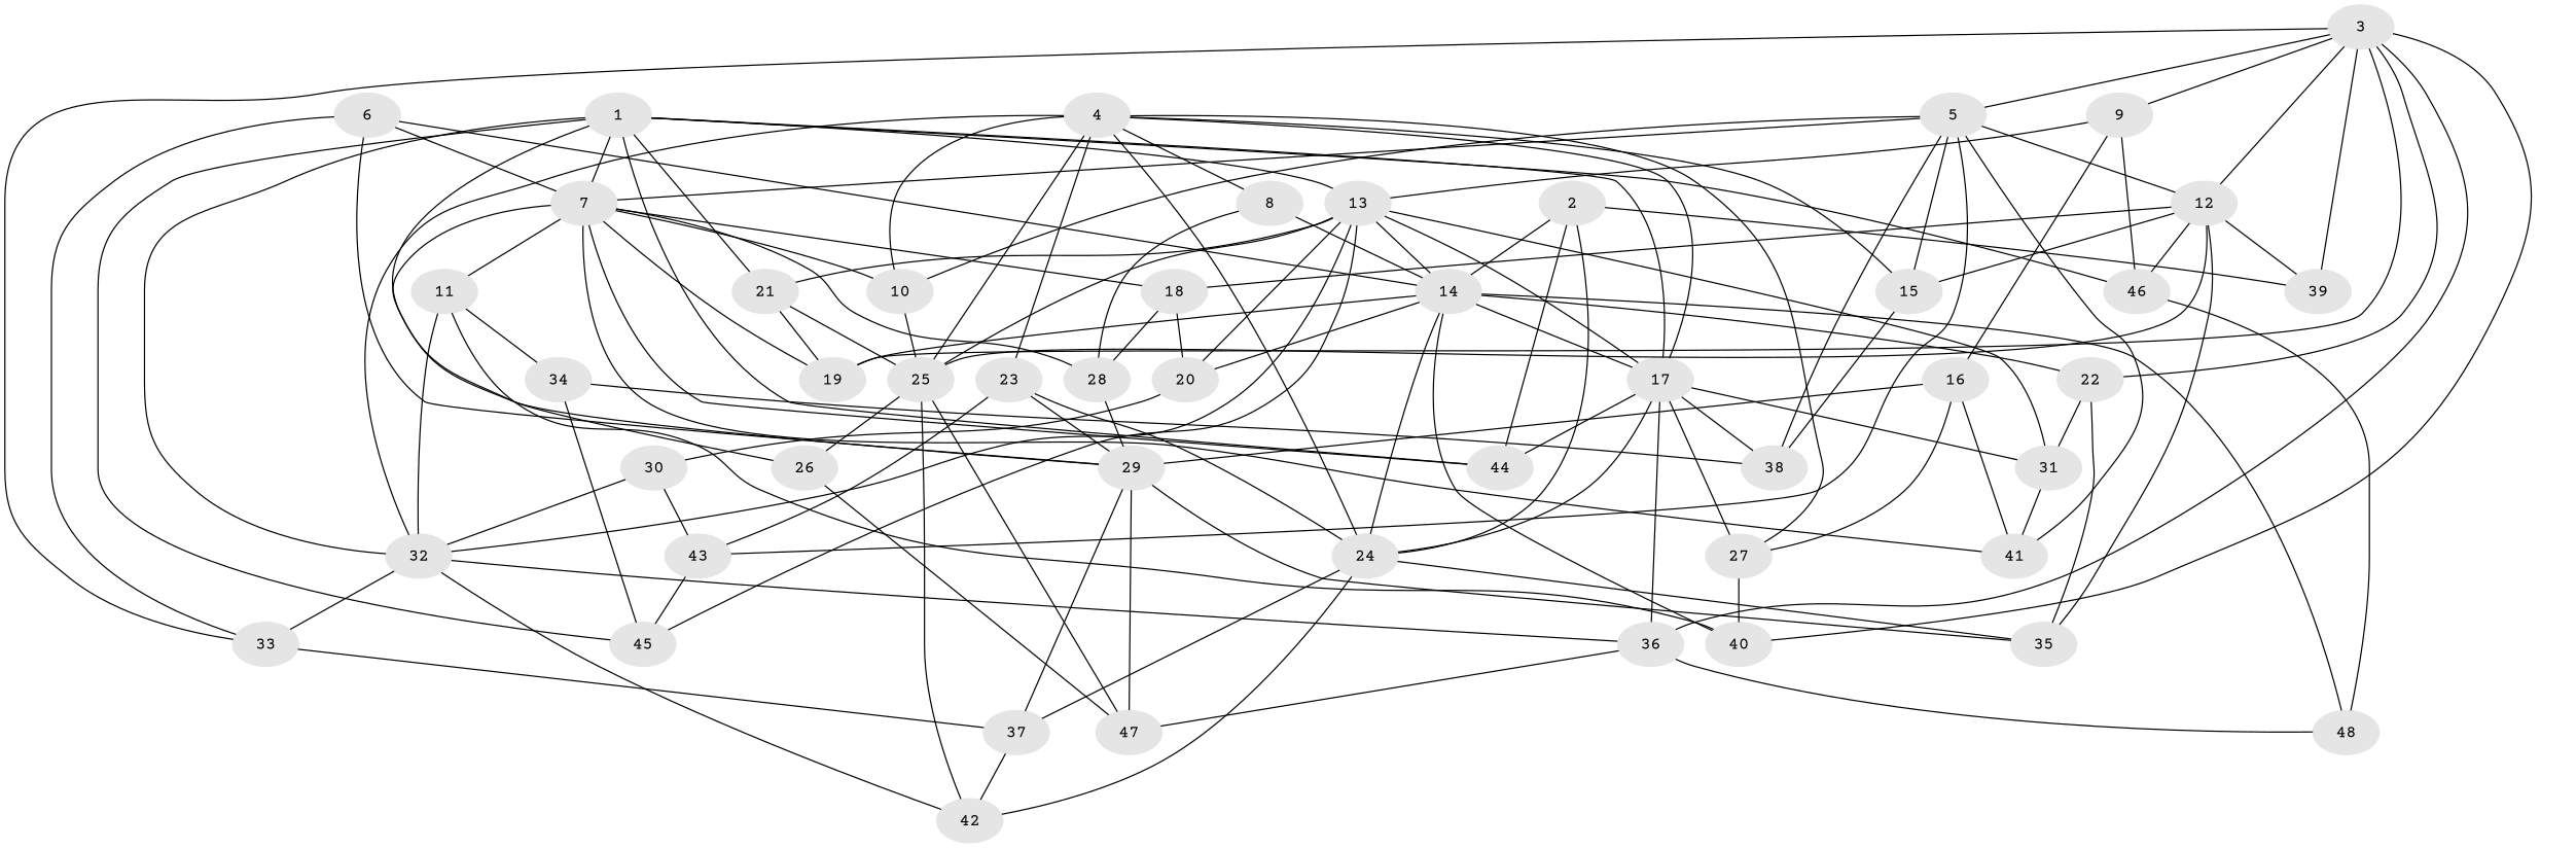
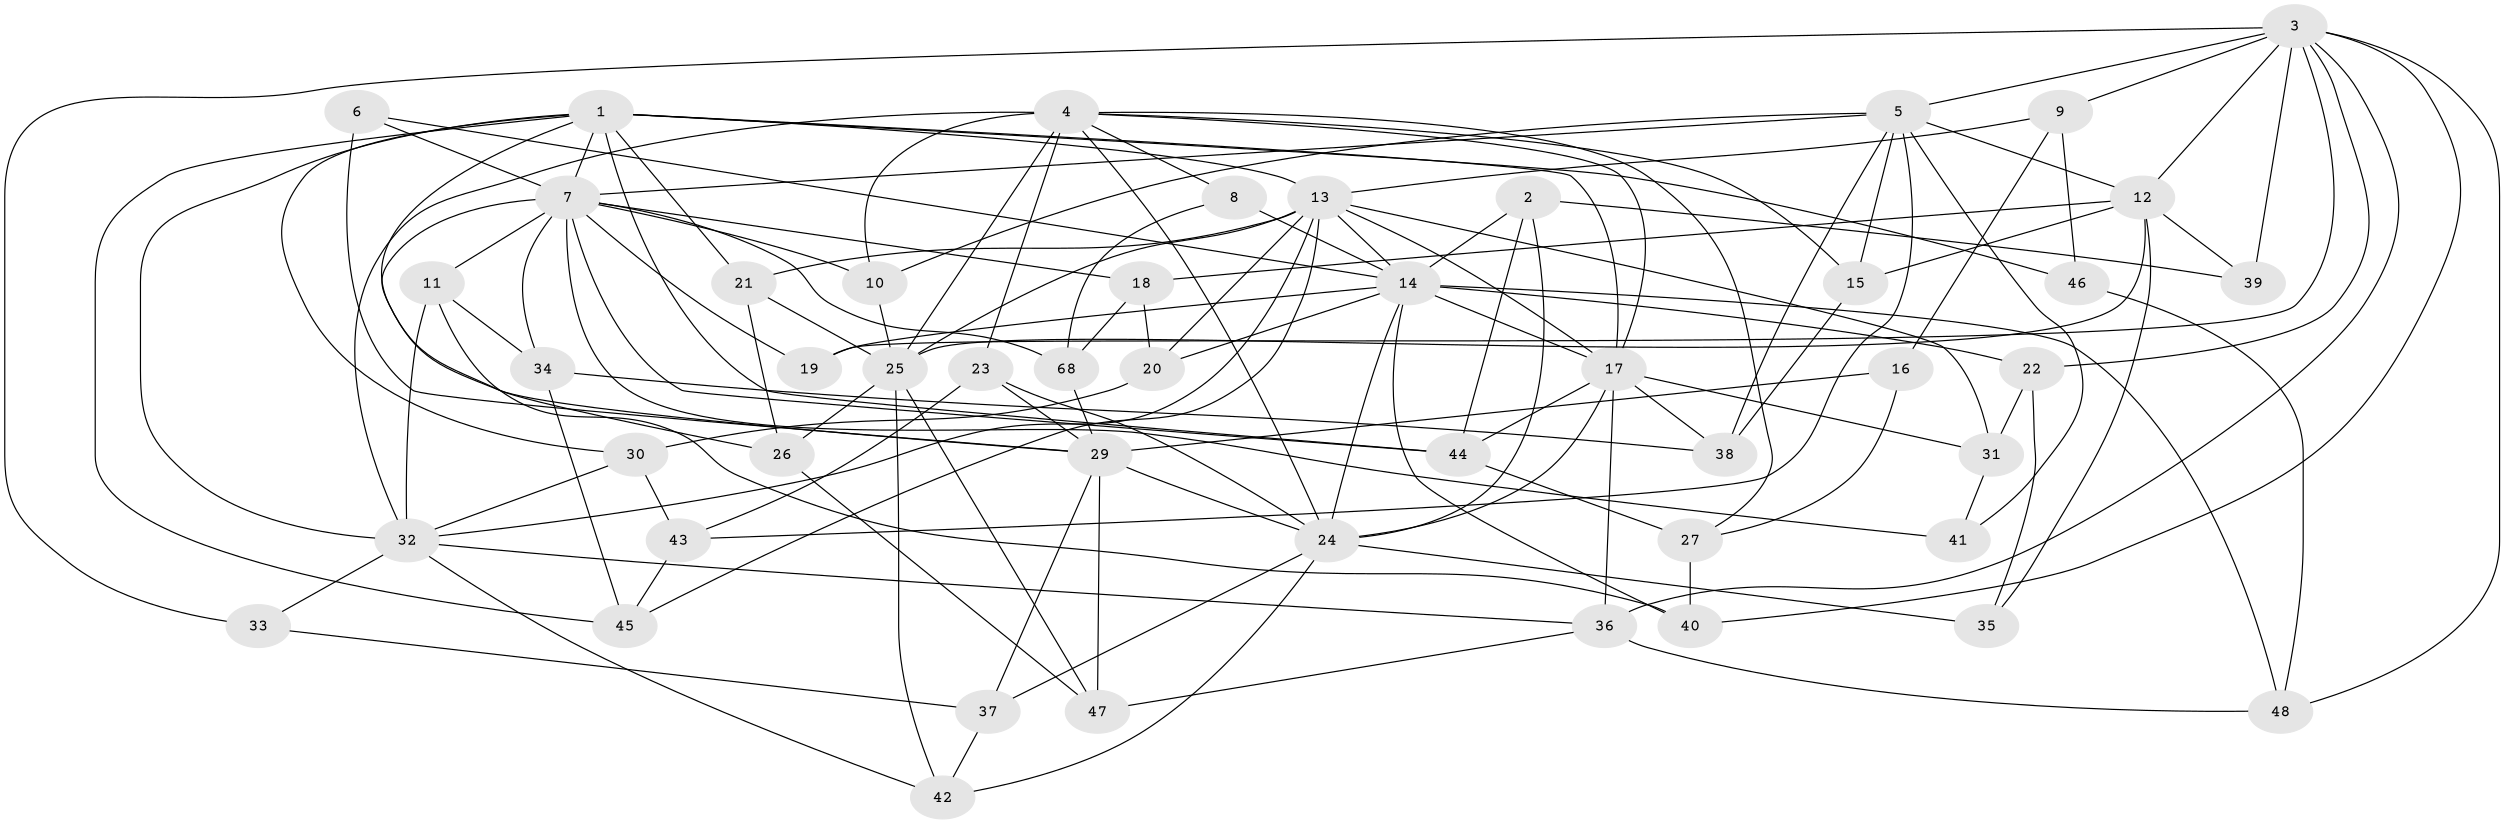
  graph {
    fontname="Courier Prime"
    node [color=gray90 fontname="Courier Prime" style=filled]
    edge [fontname="Courier Prime" weight=1.0]
    1
    7
    13
    17
    21
    29
    30
    32
    44
    45
    46
    19
    10
    41
    11
    18
    26
-   28
+   28 [label=68]
    34
    14
    25
    20
    31
    24
    36
    27
    38
    35
    37
    47
    43
    33
    42
    48
    2
    39
    22
    40
    3
    5
    9
    12
    15
    16
    4
    8
    23
    6
    1 -- 7
    1 -- 13 [weight=2.0]
    1 -- 17
    1 -- 21
    1 -- 29
+   1 -- 30
    1 -- 32 [weight=2.0]
    1 -- 44
    1 -- 45
    1 -- 46
    7 -- 44
    7 -- 19
    7 -- 10
    7 -- 41
    7 -- 11
    7 -- 18
    7 -- 26
    7 -- 28
+   7 -- 34
    13 -- 17
    13 -- 21
    13 -- 32 [weight=2.0]
    13 -- 45
    13 -- 14
    13 -- 25
    13 -- 20
    13 -- 31
    17 -- 44
    17 -- 31
    17 -- 24 [weight=3.0]
    17 -- 36
-   17 -- 27
+   44 -- 27
    17 -- 38
-   21 -- 19
+   21 -- 26
    21 -- 25
-   29 -- 35
+   29 -- 24
    29 -- 37
    29 -- 47
    30 -- 32
    30 -- 43
    32 -- 36
    32 -- 33
    32 -- 42
    46 -- 48
    10 -- 25
    11 -- 32
    11 -- 34
    11 -- 40
    18 -- 28
    18 -- 20
    26 -- 47
    28 -- 29
    34 -- 45
    34 -- 38
    14 -- 17
    14 -- 19
    14 -- 20
    14 -- 24
    14 -- 48
    14 -- 22
    14 -- 40
    25 -- 26
    25 -- 47
    25 -- 42
    20 -- 30
    31 -- 41
    24 -- 35
    24 -- 37
    24 -- 42
    36 -- 47
    36 -- 48
    27 -- 40
    37 -- 42
    43 -- 45
    33 -- 37
    2 -- 44
    2 -- 14
    2 -- 24
    2 -- 39
    22 -- 31
    22 -- 35
    3 -- 19 [weight=2.0]
    3 -- 36
    3 -- 33
+   3 -- 48
    3 -- 39
    3 -- 22
    3 -- 40
    3 -- 5
    3 -- 9
    3 -- 12 [weight=2.0]
    5 -- 7
    5 -- 10
    5 -- 41
    5 -- 38
    5 -- 43
    5 -- 12
    5 -- 15
    9 -- 13
    9 -- 46
    9 -- 16
-   12 -- 46
    12 -- 18
    12 -- 25 [weight=2.0]
    12 -- 35
    12 -- 39
    12 -- 15
    15 -- 38
    16 -- 29
-   16 -- 41
    16 -- 27
    4 -- 17
    4 -- 32
    4 -- 10
    4 -- 25 [weight=2.0]
    4 -- 24
    4 -- 27
    4 -- 15
    4 -- 8
    4 -- 23
    8 -- 28
    8 -- 14
    23 -- 29
    23 -- 24
    23 -- 43
    6 -- 7
    6 -- 29
    6 -- 14
-   6 -- 33
  }
